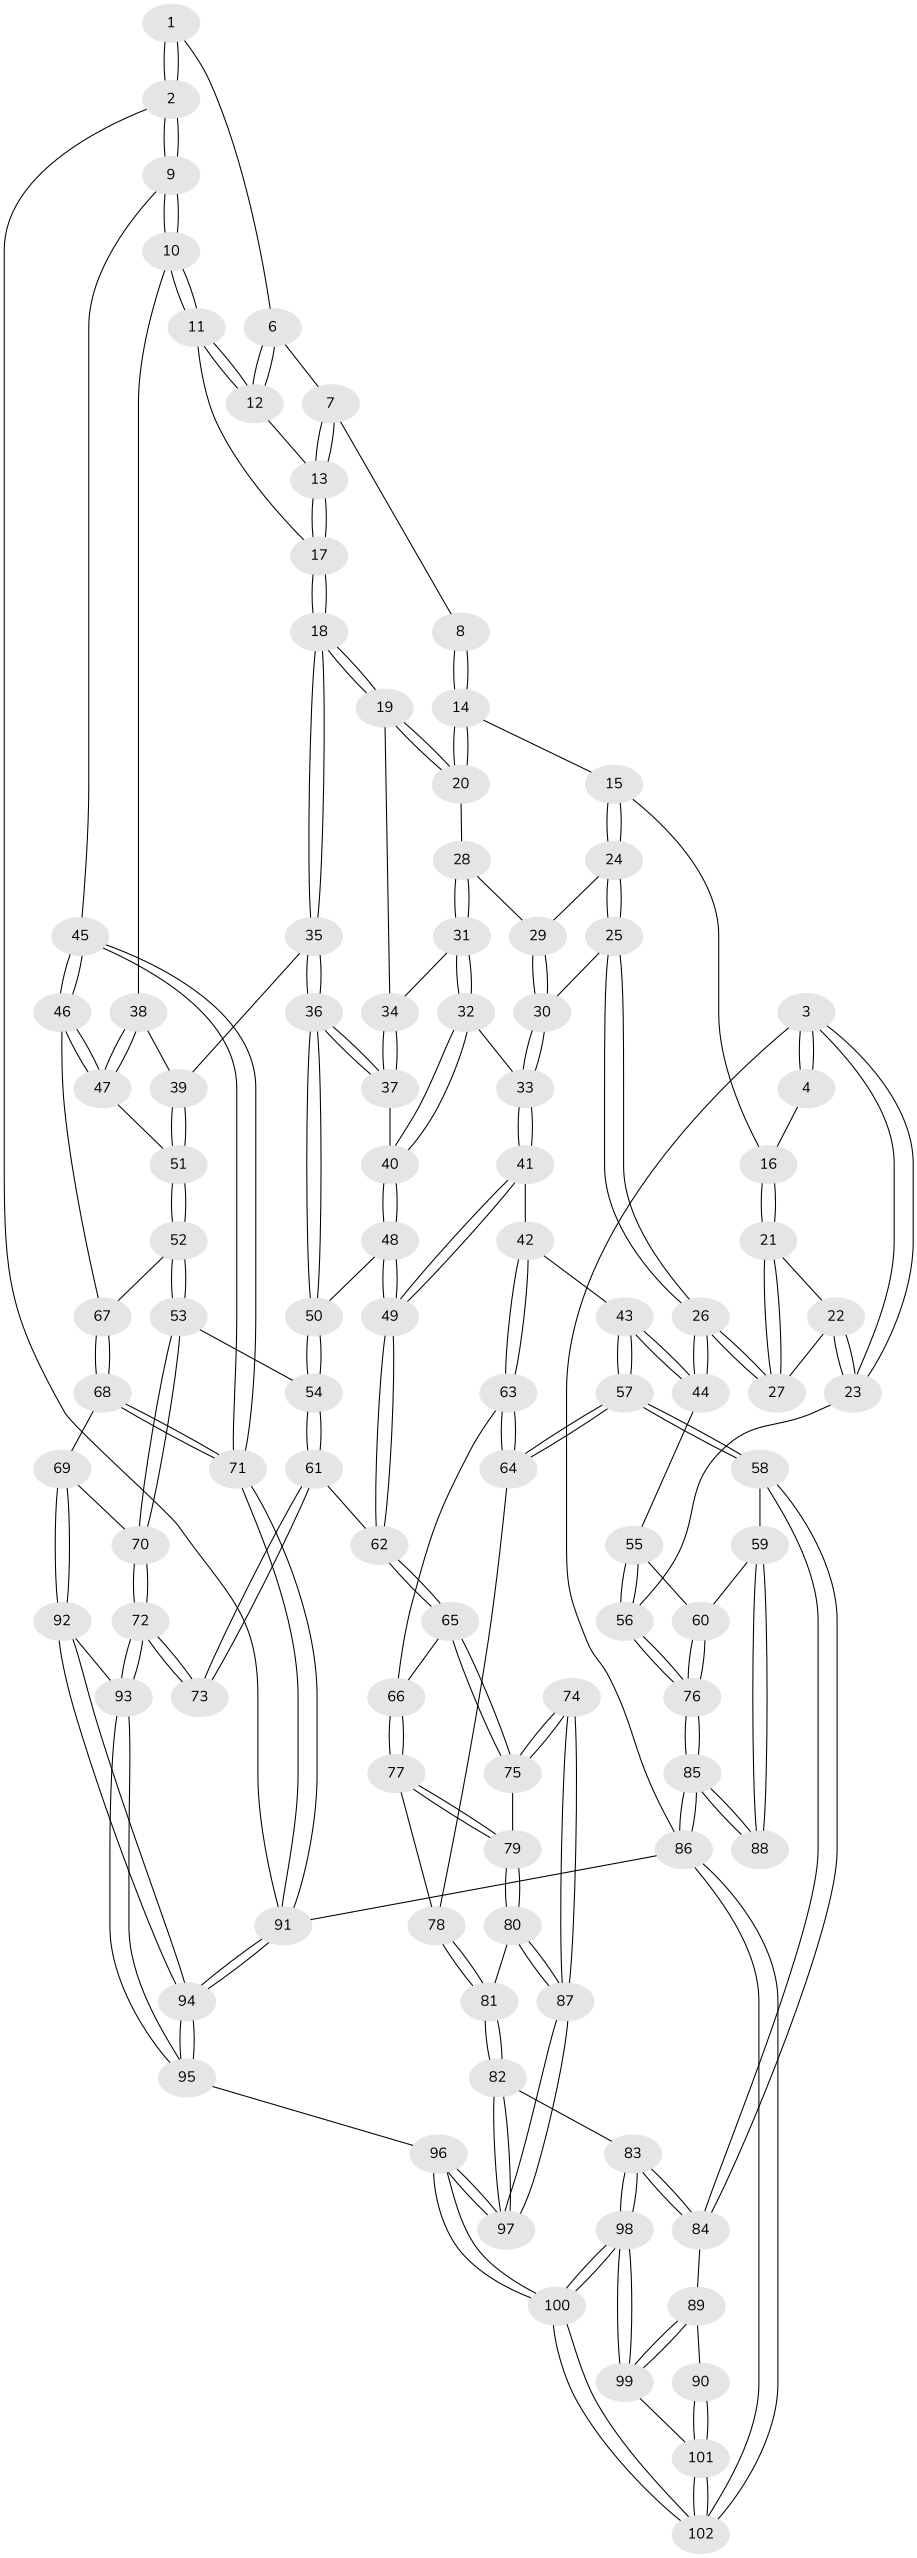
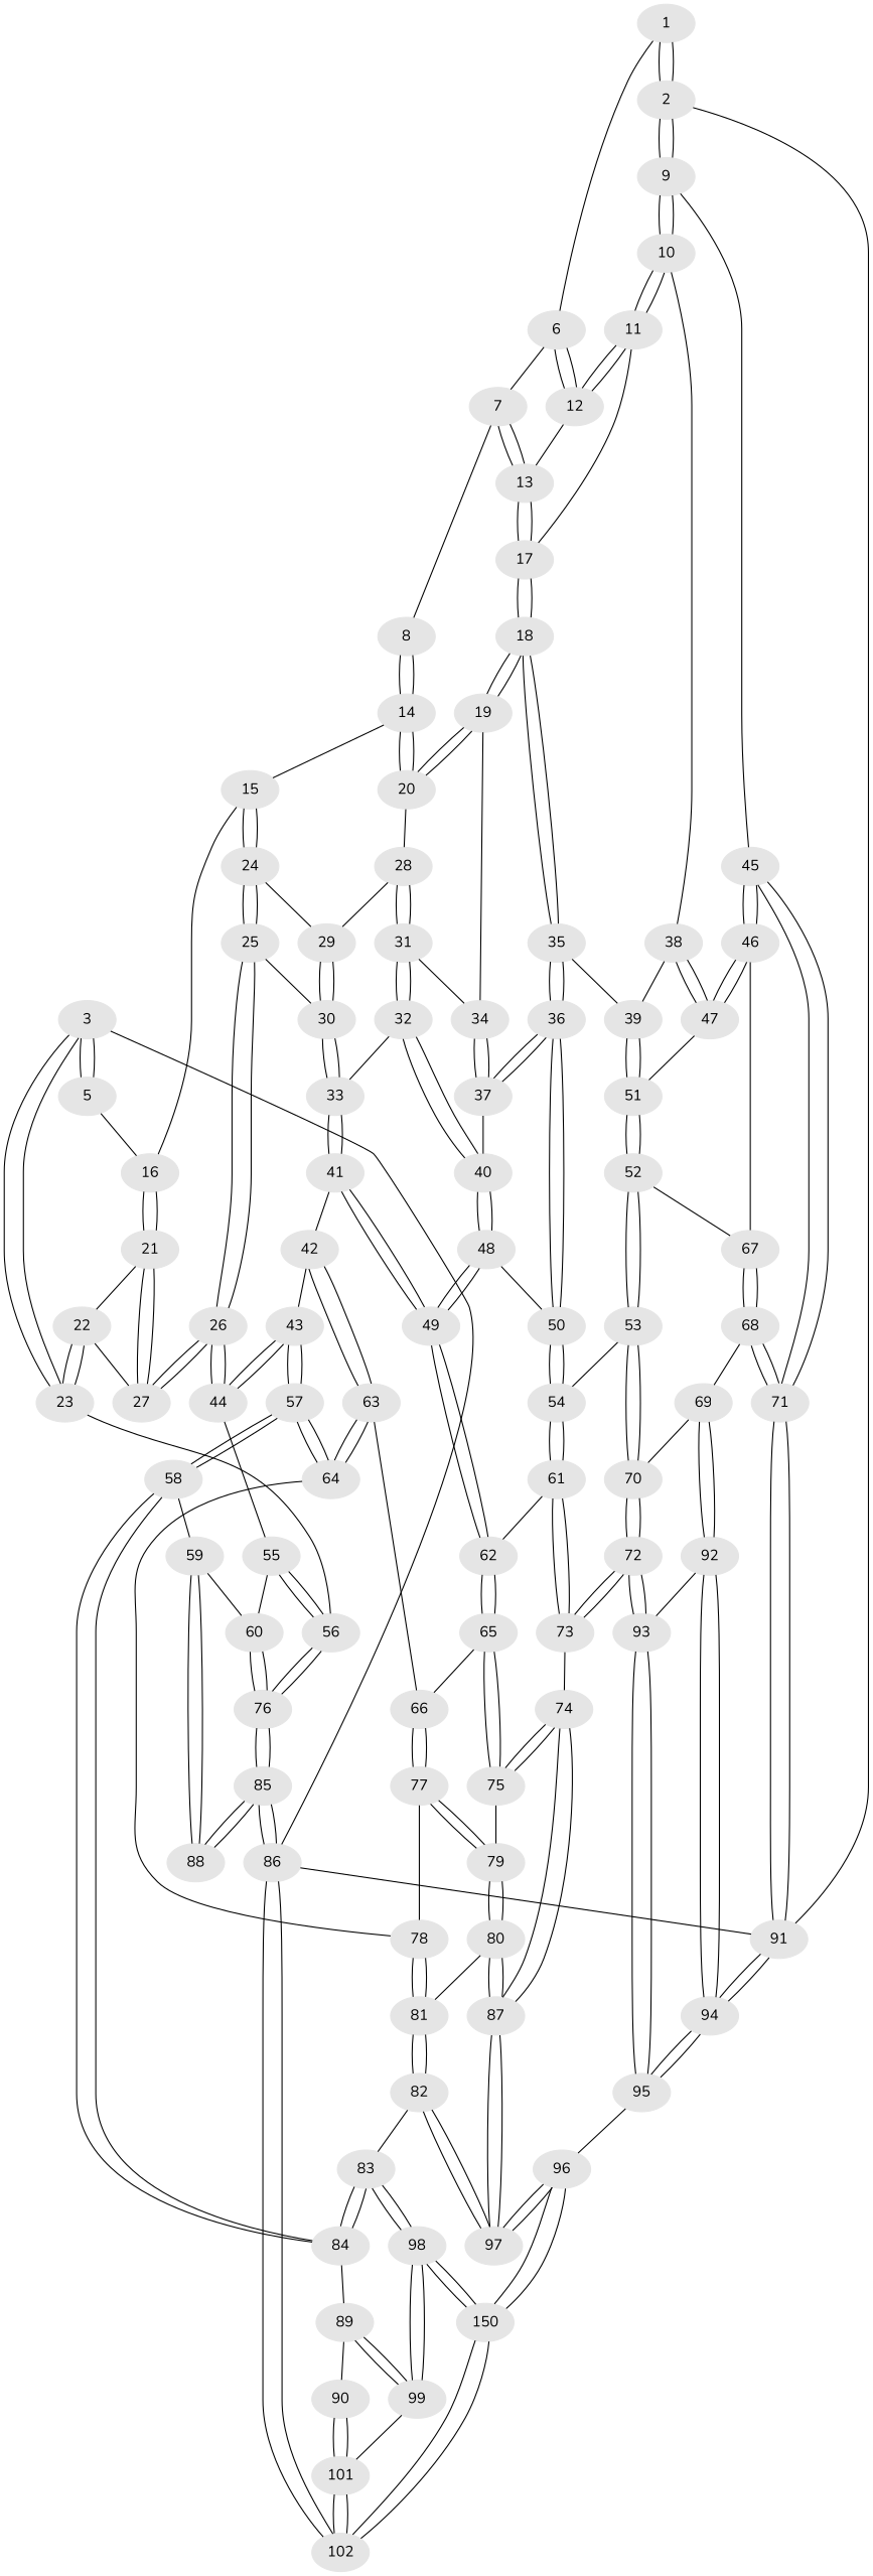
  graph {
    fontname=Nunito
    node [color=gray90 fontname=Nunito style=filled]
    edge [fontname=Nunito]
    1
    2
    6
    9
    91
    7
    12
    3
-   4
+   4 [label=5]
    23
    86
    10
    45
    94
    16
    56
    102
    21
    8
    14
    13
    17
    15
    20
    11
    38
    46
    71
    39
    47
    18
    24
    28
    25
    29
    22
    27
    19
    35
    34
    36
    37
    31
    76
    26
    30
    44
    33
    55
    32
    41
    40
    48
    42
    49
    50
    51
    54
    52
    43
    63
    62
    57
    64
    66
    58
    60
    67
    68
    65
    61
    53
    70
    72
    73
    85
    59
    84
    78
    88
    89
    74
    75
    77
    81
    79
    69
    92
    93
    95
    87
    97
    80
    82
    83
    98
    99
-   100
+   100 [label=150]
    90
    101
    96
    1 -- 2
    1 -- 2
    1 -- 6
    2 -- 9
    2 -- 9
    2 -- 91
    6 -- 7
    6 -- 12
    6 -- 12
    9 -- 10
    9 -- 10
    9 -- 45
    91 -- 94
    91 -- 94
    7 -- 8
    7 -- 13
    7 -- 13
    12 -- 13
    3 -- 4
    3 -- 4
    3 -- 23
    3 -- 23
    3 -- 86
    4 -- 16
    23 -- 56
    86 -- 91
    86 -- 102
    86 -- 102
    10 -- 11
    10 -- 11
    10 -- 38
    45 -- 46
    45 -- 46
    45 -- 71
    45 -- 71
    94 -- 95
    94 -- 95
    16 -- 21
    16 -- 21
    56 -- 76
    56 -- 76
    21 -- 22
    21 -- 27
    21 -- 27
    8 -- 14
    8 -- 14
    14 -- 15
    14 -- 20
    14 -- 20
    13 -- 17
    13 -- 17
    17 -- 18
    17 -- 18
    15 -- 16
    15 -- 24
    15 -- 24
    20 -- 28
    11 -- 12
    11 -- 12
    11 -- 17
    38 -- 39
    38 -- 47
    38 -- 47
    46 -- 47
    46 -- 47
    46 -- 67
    71 -- 91
    71 -- 91
    39 -- 51
    39 -- 51
    47 -- 51
    18 -- 19
    18 -- 19
    18 -- 35
    18 -- 35
    24 -- 25
    24 -- 25
    24 -- 29
    28 -- 29
    28 -- 31
    28 -- 31
    25 -- 26
    25 -- 26
    25 -- 30
    29 -- 30
    29 -- 30
    22 -- 23
    22 -- 23
    22 -- 27
    19 -- 20
    19 -- 20
    19 -- 34
    35 -- 39
    35 -- 36
    35 -- 36
    34 -- 37
    34 -- 37
    36 -- 37
    36 -- 37
    36 -- 50
    36 -- 50
    37 -- 40
    31 -- 34
    31 -- 32
    31 -- 32
    76 -- 85
    76 -- 85
    26 -- 27
    26 -- 27
    26 -- 44
    26 -- 44
    30 -- 33
    30 -- 33
    44 -- 55
    33 -- 41
    33 -- 41
    55 -- 56
    55 -- 56
    55 -- 60
    32 -- 33
    32 -- 40
    32 -- 40
    41 -- 42
    41 -- 49
    41 -- 49
    40 -- 48
    40 -- 48
    48 -- 49
    48 -- 49
    48 -- 50
    42 -- 43
    42 -- 63
    42 -- 63
    49 -- 62
    49 -- 62
    50 -- 54
    50 -- 54
    51 -- 52
    51 -- 52
    54 -- 61
    54 -- 61
    52 -- 67
    52 -- 53
    52 -- 53
    43 -- 44
    43 -- 44
    43 -- 57
    43 -- 57
    63 -- 64
    63 -- 64
    63 -- 66
    62 -- 65
    62 -- 65
    57 -- 64
    57 -- 64
    57 -- 58
    57 -- 58
    64 -- 78
    66 -- 77
    66 -- 77
    58 -- 59
    58 -- 84
    58 -- 84
    60 -- 76
    60 -- 76
    67 -- 68
    67 -- 68
    68 -- 71
    68 -- 71
    68 -- 69
    65 -- 66
    65 -- 75
    65 -- 75
    61 -- 62
    61 -- 73
    61 -- 73
    53 -- 54
    53 -- 70
    53 -- 70
    70 -- 72
    70 -- 72
    72 -- 73
    72 -- 73
    72 -- 93
    72 -- 93
+   73 -- 74
    85 -- 86
    85 -- 86
    85 -- 88
    85 -- 88
    59 -- 60
    59 -- 88
    59 -- 88
    84 -- 89
    78 -- 81
    78 -- 81
    89 -- 99
    89 -- 99
    89 -- 90
    74 -- 75
    74 -- 75
    74 -- 87
    74 -- 87
    75 -- 79
    77 -- 78
    77 -- 79
    77 -- 79
    81 -- 82
    81 -- 82
    79 -- 80
    79 -- 80
    69 -- 70
    69 -- 92
    69 -- 92
    92 -- 94
    92 -- 94
    92 -- 93
    93 -- 95
    93 -- 95
    95 -- 96
    87 -- 97
    87 -- 97
    80 -- 81
    80 -- 87
    80 -- 87
    82 -- 97
    82 -- 97
    82 -- 83
    83 -- 84
    83 -- 84
    83 -- 98
    83 -- 98
    98 -- 99
    98 -- 99
    98 -- 100
    98 -- 100
    99 -- 101
    100 -- 102
    100 -- 102
    90 -- 101
    90 -- 101
    101 -- 102
    101 -- 102
    96 -- 97
    96 -- 97
    96 -- 100
    96 -- 100
  }
